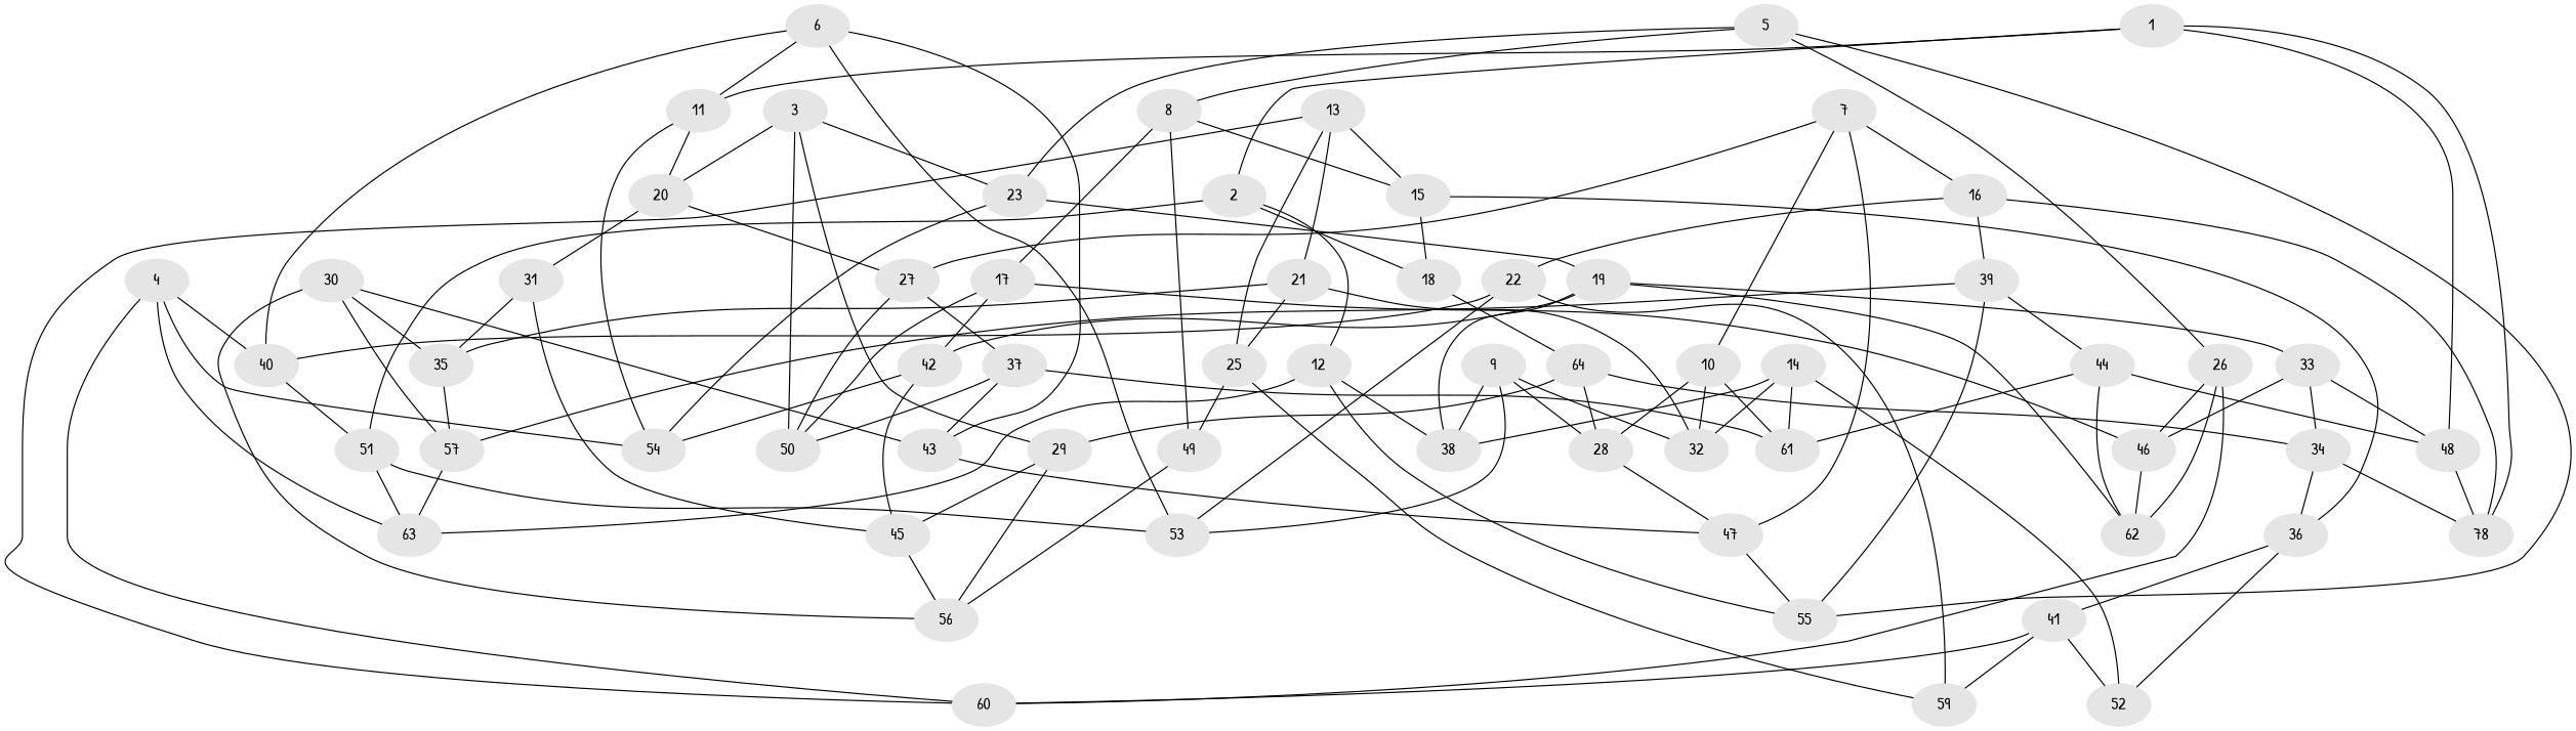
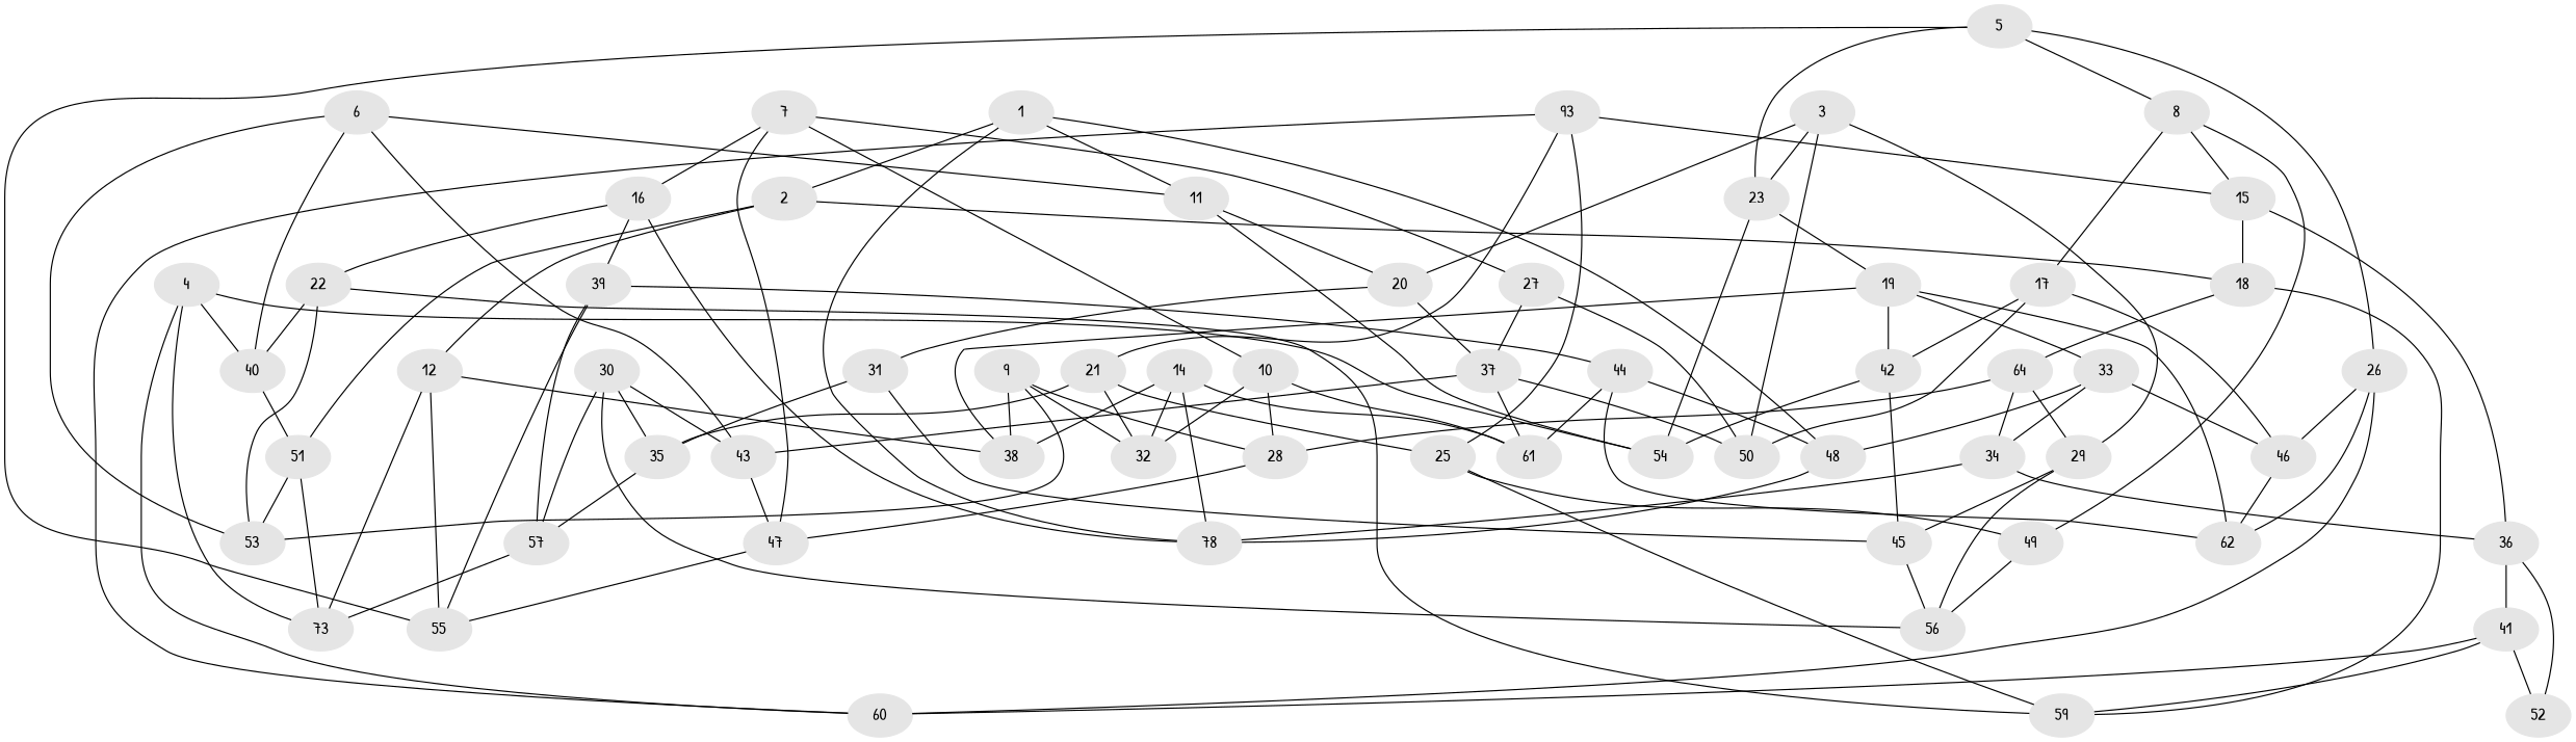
  graph {
    fontname="Patrick Hand"
    node [color=gray90 fontname="Patrick Hand" style=filled]
    edge [fontname="Patrick Hand"]
    1
    2
    11
    48
    n5 [label=78]
    12
    18
    51
    20
    54
-   63
+   63 [label=73]
    55
    38
    n14 [label=64]
    59
    53
    3
    23
    29
    50
    27
    31
    19
    45
    56
    4
    40
    60
    5
    8
    26
    15
    17
    49
    46
    62
    6
    43
    47
    7
    10
    16
    28
    32
    61
    22
    39
    37
    36
    42
    9
-   13
+   13 [label=93]
    21
    25
    35
    14
    52
    41
    57
    44
    34
    33
    30
    1 -- 2
    1 -- 11
    1 -- 48
    1 -- n5
    2 -- 12
    2 -- 18
    2 -- 51
    11 -- 20
    11 -- 54
    48 -- n5
    12 -- 63
    12 -- 55
    12 -- 38
    18 -- n14
+   18 -- 59
    51 -- 63
    51 -- 53
-   20 -- 27
+   20 -- 37
    20 -- 31
    n14 -- 29
    n14 -- 28
    n14 -- 34
    3 -- 20
    3 -- 23
    3 -- 29
    3 -- 50
    23 -- 54
    23 -- 19
    29 -- 45
    29 -- 56
    27 -- 50
    27 -- 37
    31 -- 45
    31 -- 35
    19 -- 38
    19 -- 62
    19 -- 42
    19 -- 33
    45 -- 56
    4 -- 54
    4 -- 63
    4 -- 40
    4 -- 60
    40 -- 51
    5 -- 55
    5 -- 23
    5 -- 8
    5 -- 26
    8 -- 15
    8 -- 17
    8 -- 49
    26 -- 60
    26 -- 46
    26 -- 62
    15 -- 18
    15 -- 36
    17 -- 50
    17 -- 46
    17 -- 42
    49 -- 56
    46 -- 62
    6 -- 11
    6 -- 53
    6 -- 40
    6 -- 43
    43 -- 47
    47 -- 55
    7 -- 27
    7 -- 47
    7 -- 10
    7 -- 16
    10 -- 28
    10 -- 32
    10 -- 61
    16 -- n5
    16 -- 22
    16 -- 39
    28 -- 47
    22 -- 59
    22 -- 53
    22 -- 40
    39 -- 55
    39 -- 57
    39 -- 44
    37 -- 50
    37 -- 43
    37 -- 61
    36 -- 52
    36 -- 41
    42 -- 54
    42 -- 45
    9 -- 38
    9 -- 53
    9 -- 28
    9 -- 32
    13 -- 60
    13 -- 15
    13 -- 21
    13 -- 25
    21 -- 32
    21 -- 25
    21 -- 35
    25 -- 59
    25 -- 49
    35 -- 57
    14 -- 38
    14 -- 32
    14 -- 61
-   14 -- 52
+   14 -- n5
    41 -- 59
    41 -- 60
    41 -- 52
    57 -- 63
    44 -- 48
    44 -- 62
    44 -- 61
    34 -- n5
    34 -- 36
    33 -- 48
    33 -- 46
    33 -- 34
    30 -- 56
    30 -- 43
    30 -- 35
    30 -- 57
  }
